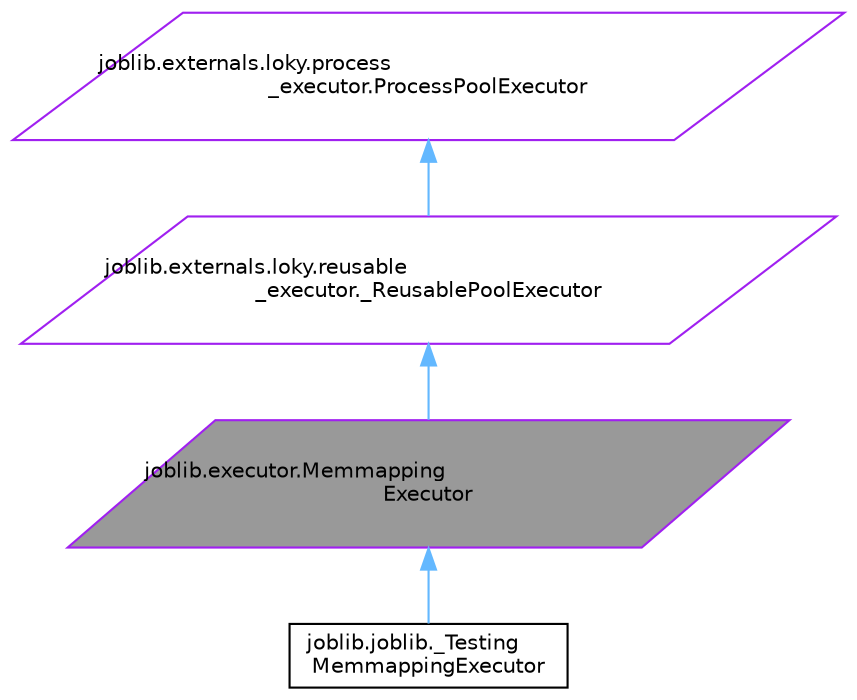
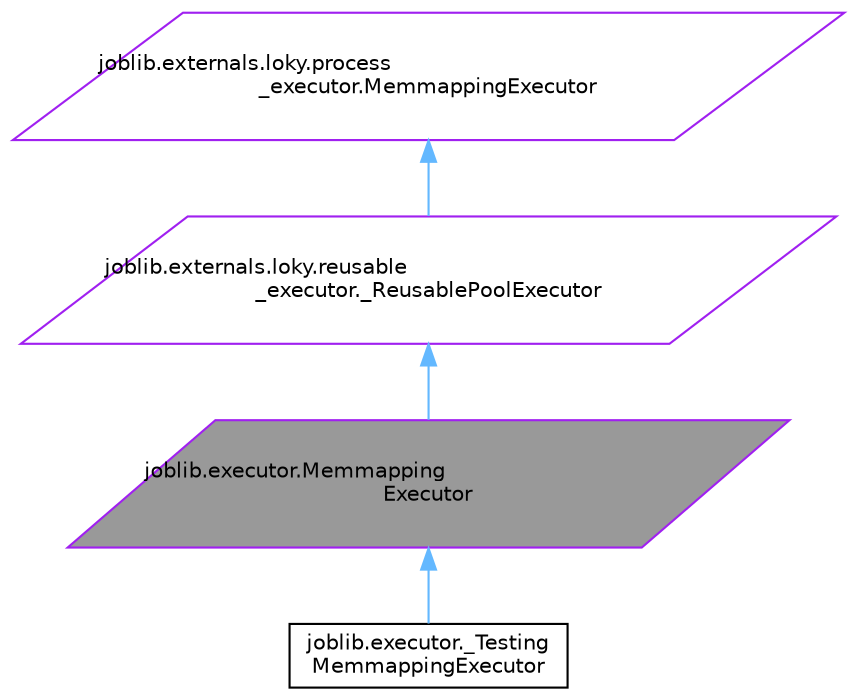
  digraph {
    node [color=purple fillcolor=white fontname=Helvetica fontsize=10 shape=parallelogram style=filled]
    edge [color=steelblue1 dir=back fontname=Helvetica fontsize=10 labelfontname=Helvetica labelfontsize=10 style=solid]
    n1 [fillcolor=grey60 fontcolor=black height=0.2 label="joblib.executor.Memmapping\lExecutor" width=0.4]
-   n2 [color=black height=0.2 label="joblib.joblib._Testing\lMemmappingExecutor" shape=box width=0.4]
+   n2 [color=black height=0.2 label="joblib.executor._Testing\lMemmappingExecutor" shape=box width=0.4]
    n3 [height=0.2 label="joblib.externals.loky.reusable\l_executor._ReusablePoolExecutor" width=0.4]
-   n4 [height=0.2 label="joblib.externals.loky.process\l_executor.ProcessPoolExecutor" width=0.4]
+   n4 [height=0.2 label="joblib.externals.loky.process\l_executor.MemmappingExecutor" width=0.4]
    n1 -> n2
    n3 -> n1
    n4 -> n3
  }
